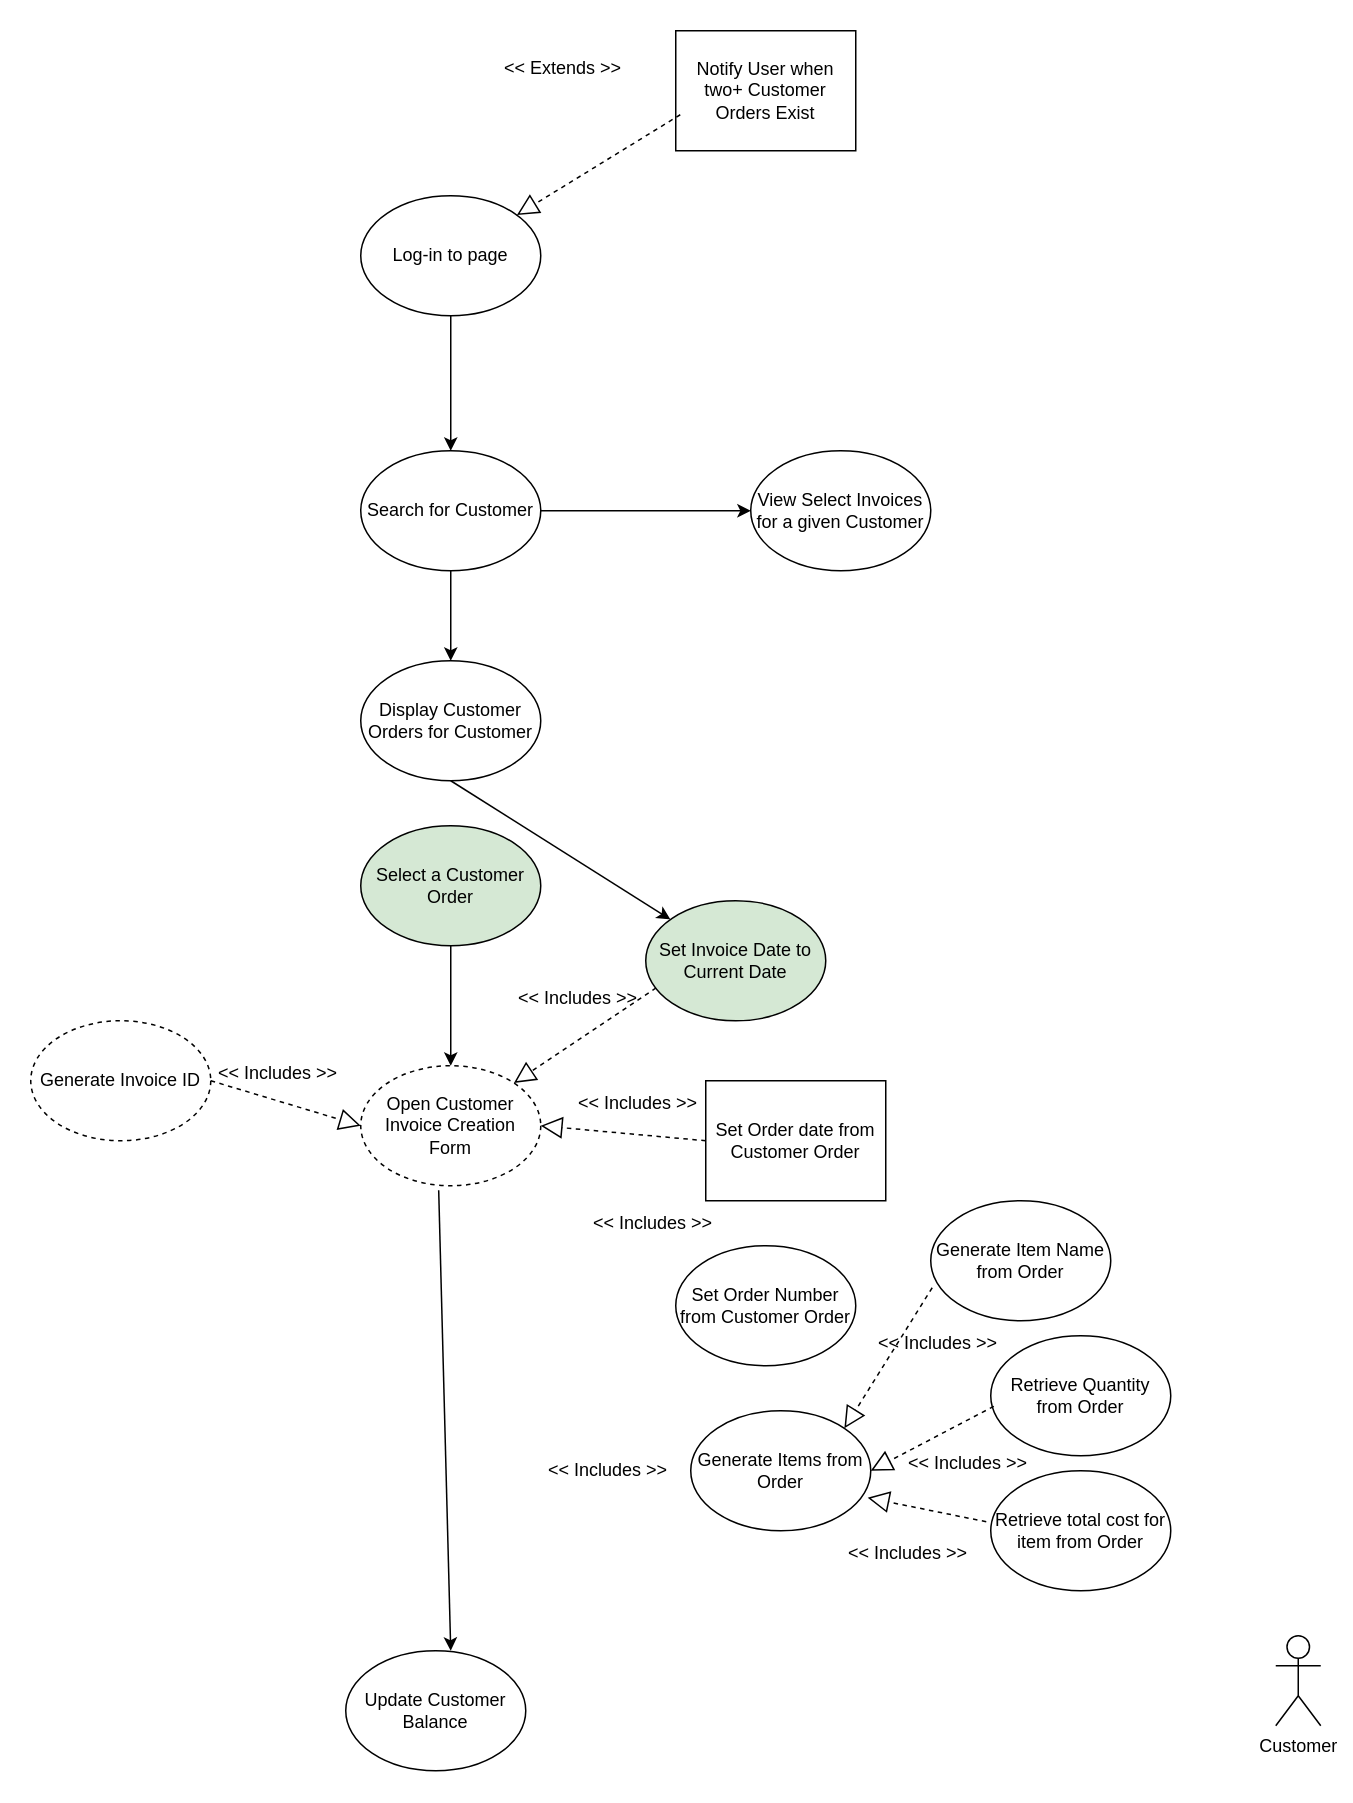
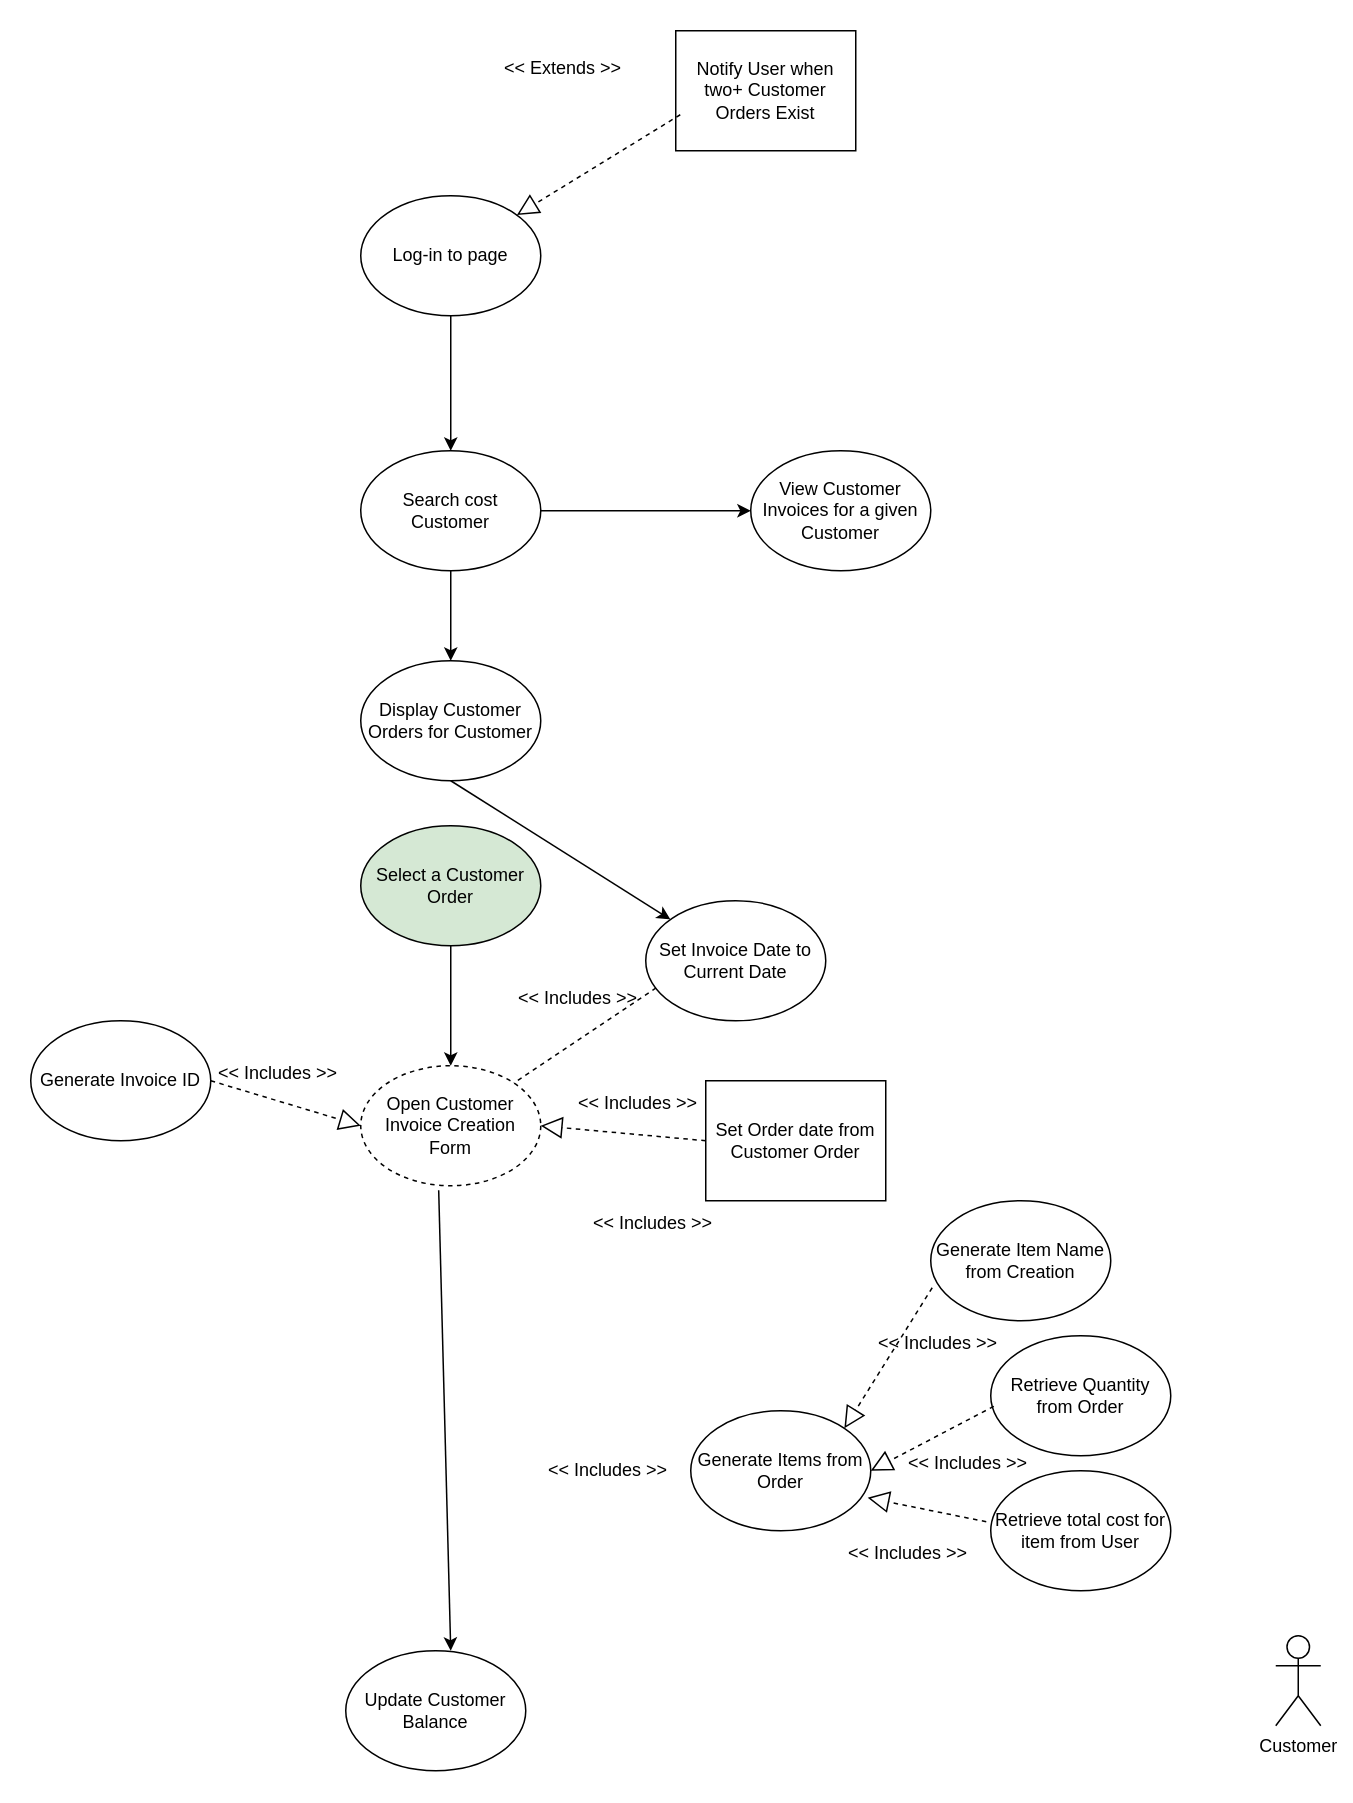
  <mxCell id="0" />
  <mxCell id="1" parent="0" />
  <mxCell id="2" value="Log-in to page" style="ellipse;whiteSpace=wrap;html=1;" vertex="1" parent="1"><mxGeometry x="240" y="130" width="120" height="80" as="geometry" /></mxCell>
  <mxCell id="3" value="" style="endArrow=classic;html=1;rounded=0;exitX=0.5;exitY=1;exitDx=0;exitDy=0;" edge="1" parent="1" source="2"><mxGeometry width="50" height="50" relative="1" as="geometry"><mxPoint x="500" y="370" as="sourcePoint" /><mxPoint x="300" y="300" as="targetPoint" /></mxGeometry></mxCell>
- <mxCell id="4" value="Search for Customer" style="ellipse;whiteSpace=wrap;html=1;" vertex="1" parent="1"><mxGeometry x="240" y="300" width="120" height="80" as="geometry" /></mxCell>
+ <mxCell id="4" value="Search cost Customer" style="ellipse;whiteSpace=wrap;html=1;" vertex="1" parent="1"><mxGeometry x="240" y="300" width="120" height="80" as="geometry" /></mxCell>
  <mxCell id="5" value="Notify User when two+ Customer Orders Exist" style="whiteSpace=wrap;html=1;rounded=0;" vertex="1" parent="1"><mxGeometry x="450" y="20" width="120" height="80" as="geometry" /></mxCell>
  <mxCell id="6" value="" style="endArrow=block;dashed=1;endFill=0;endSize=12;html=1;rounded=0;exitX=0.025;exitY=0.7;exitDx=0;exitDy=0;exitPerimeter=0;" edge="1" parent="1" source="5" target="2"><mxGeometry width="160" relative="1" as="geometry"><mxPoint x="440" y="240" as="sourcePoint" /><mxPoint x="600" y="240" as="targetPoint" /></mxGeometry></mxCell>
  <mxCell id="7" value="&amp;lt;&amp;lt; Extends &amp;gt;&amp;gt;" style="text;html=1;strokeColor=none;fillColor=none;align=center;verticalAlign=middle;whiteSpace=wrap;rounded=0;" vertex="1" parent="1"><mxGeometry x="330" y="30" width="90" height="30" as="geometry" /></mxCell>
  <mxCell id="8" value="Display Customer Orders for Customer" style="ellipse;whiteSpace=wrap;html=1;" vertex="1" parent="1"><mxGeometry x="240" y="440" width="120" height="80" as="geometry" /></mxCell>
  <mxCell id="9" value="" style="endArrow=classic;html=1;rounded=0;exitX=0.5;exitY=1;exitDx=0;exitDy=0;entryX=0.5;entryY=0;entryDx=0;entryDy=0;" edge="1" parent="1" source="4" target="8"><mxGeometry width="50" height="50" relative="1" as="geometry"><mxPoint x="500" y="440" as="sourcePoint" /><mxPoint x="550" y="390" as="targetPoint" /></mxGeometry></mxCell>
  <mxCell id="10" value="Select a Customer Order" style="ellipse;whiteSpace=wrap;html=1;fillColor=#d5e8d4;" vertex="1" parent="1"><mxGeometry x="240" y="550" width="120" height="80" as="geometry" /></mxCell>
  <mxCell id="11" value="" style="endArrow=classic;html=1;rounded=0;exitX=0.5;exitY=1;exitDx=0;exitDy=0;" edge="1" parent="1" source="8" target="14"><mxGeometry width="50" height="50" relative="1" as="geometry"><mxPoint x="500" y="630" as="sourcePoint" /><mxPoint x="550" y="580" as="targetPoint" /></mxGeometry></mxCell>
  <mxCell id="12" value="Open Customer Invoice Creation Form" style="ellipse;whiteSpace=wrap;html=1;dashed=1;" vertex="1" parent="1"><mxGeometry x="240" y="710" width="120" height="80" as="geometry" /></mxCell>
  <mxCell id="13" value="" style="endArrow=classic;html=1;rounded=0;exitX=0.5;exitY=1;exitDx=0;exitDy=0;entryX=0.5;entryY=0;entryDx=0;entryDy=0;" edge="1" parent="1" source="10" target="12"><mxGeometry width="50" height="50" relative="1" as="geometry"><mxPoint x="500" y="620" as="sourcePoint" /><mxPoint x="550" y="570" as="targetPoint" /></mxGeometry></mxCell>
- <mxCell id="14" value="Set Invoice Date to Current Date" style="ellipse;whiteSpace=wrap;html=1;fillColor=#d5e8d4;" vertex="1" parent="1"><mxGeometry x="430" y="600" width="120" height="80" as="geometry" /></mxCell>
- <mxCell id="15" value="" style="endArrow=block;dashed=1;endFill=0;endSize=12;html=1;rounded=0;exitX=0.058;exitY=0.725;exitDx=0;exitDy=0;exitPerimeter=0;" edge="1" parent="1" source="14" target="12"><mxGeometry width="160" relative="1" as="geometry"><mxPoint x="440" y="680" as="sourcePoint" /><mxPoint x="600" y="680" as="targetPoint" /></mxGeometry></mxCell>
+ <mxCell id="14" value="Set Invoice Date to Current Date" style="ellipse;whiteSpace=wrap;html=1;" vertex="1" parent="1"><mxGeometry x="430" y="600" width="120" height="80" as="geometry" /></mxCell>
+ <mxCell id="15" value="" style="endArrow=none;dashed=1;endFill=0;endSize=12;html=1;rounded=0;exitX=0.058;exitY=0.725;exitDx=0;exitDy=0;exitPerimeter=0;" edge="1" parent="1" source="14" target="12"><mxGeometry width="160" relative="1" as="geometry"><mxPoint x="440" y="680" as="sourcePoint" /><mxPoint x="600" y="680" as="targetPoint" /></mxGeometry></mxCell>
  <mxCell id="16" value="&amp;lt;&amp;lt; Includes &amp;gt;&amp;gt;" style="text;html=1;strokeColor=none;fillColor=none;align=center;verticalAlign=middle;whiteSpace=wrap;rounded=0;" vertex="1" parent="1"><mxGeometry x="600" y="960" width="90" height="30" as="geometry" /></mxCell>
  <mxCell id="17" value="Set Order date from Customer Order" style="whiteSpace=wrap;html=1;rounded=0;" vertex="1" parent="1"><mxGeometry x="470" y="720" width="120" height="80" as="geometry" /></mxCell>
  <mxCell id="18" value="" style="endArrow=block;dashed=1;endFill=0;endSize=12;html=1;rounded=0;exitX=0;exitY=0.5;exitDx=0;exitDy=0;entryX=1;entryY=0.5;entryDx=0;entryDy=0;" edge="1" parent="1" source="17" target="12"><mxGeometry width="160" relative="1" as="geometry"><mxPoint x="440" y="750" as="sourcePoint" /><mxPoint x="600" y="750" as="targetPoint" /></mxGeometry></mxCell>
  <mxCell id="19" value="&amp;lt;&amp;lt; Includes &amp;gt;&amp;gt;" style="text;html=1;strokeColor=none;fillColor=none;align=center;verticalAlign=middle;whiteSpace=wrap;rounded=0;" vertex="1" parent="1"><mxGeometry x="380" y="720" width="90" height="30" as="geometry" /></mxCell>
- <mxCell id="20" value="Set Order Number from Customer Order" style="ellipse;whiteSpace=wrap;html=1;" vertex="1" parent="1"><mxGeometry x="450" y="830" width="120" height="80" as="geometry" /></mxCell>
  <mxCell id="21" value="&amp;lt;&amp;lt; Includes &amp;gt;&amp;gt;" style="text;html=1;strokeColor=none;fillColor=none;align=center;verticalAlign=middle;whiteSpace=wrap;rounded=0;" vertex="1" parent="1"><mxGeometry x="390" y="800" width="90" height="30" as="geometry" /></mxCell>
  <mxCell id="22" value="Generate Items from Order" style="ellipse;whiteSpace=wrap;html=1;" vertex="1" parent="1"><mxGeometry x="460" y="940" width="120" height="80" as="geometry" /></mxCell>
  <mxCell id="23" value="&amp;lt;&amp;lt; Includes &amp;gt;&amp;gt;" style="text;html=1;strokeColor=none;fillColor=none;align=center;verticalAlign=middle;whiteSpace=wrap;rounded=0;" vertex="1" parent="1"><mxGeometry x="360" y="965" width="90" height="30" as="geometry" /></mxCell>
- <mxCell id="24" value="Generate Item Name from Order" style="ellipse;whiteSpace=wrap;html=1;" vertex="1" parent="1"><mxGeometry x="620" y="800" width="120" height="80" as="geometry" /></mxCell>
+ <mxCell id="24" value="Generate Item Name from Creation" style="ellipse;whiteSpace=wrap;html=1;" vertex="1" parent="1"><mxGeometry x="620" y="800" width="120" height="80" as="geometry" /></mxCell>
  <mxCell id="25" value="Retrieve Quantity from Order" style="ellipse;whiteSpace=wrap;html=1;" vertex="1" parent="1"><mxGeometry x="660" y="890" width="120" height="80" as="geometry" /></mxCell>
- <mxCell id="26" value="View Select Invoices for a given Customer" style="ellipse;whiteSpace=wrap;html=1;" vertex="1" parent="1"><mxGeometry x="500" y="300" width="120" height="80" as="geometry" /></mxCell>
+ <mxCell id="26" value="View Customer Invoices for a given Customer" style="ellipse;whiteSpace=wrap;html=1;" vertex="1" parent="1"><mxGeometry x="500" y="300" width="120" height="80" as="geometry" /></mxCell>
  <mxCell id="27" value="" style="endArrow=classic;html=1;rounded=0;exitX=1;exitY=0.5;exitDx=0;exitDy=0;entryX=0;entryY=0.5;entryDx=0;entryDy=0;" edge="1" parent="1" source="4" target="26"><mxGeometry width="50" height="50" relative="1" as="geometry"><mxPoint x="500" y="240" as="sourcePoint" /><mxPoint x="550" y="190" as="targetPoint" /></mxGeometry></mxCell>
- <mxCell id="28" value="Retrieve total cost for item from Order" style="ellipse;whiteSpace=wrap;html=1;" vertex="1" parent="1"><mxGeometry x="660" y="980" width="120" height="80" as="geometry" /></mxCell>
+ <mxCell id="28" value="Retrieve total cost for item from User" style="ellipse;whiteSpace=wrap;html=1;" vertex="1" parent="1"><mxGeometry x="660" y="980" width="120" height="80" as="geometry" /></mxCell>
  <mxCell id="29" value="" style="endArrow=block;dashed=1;endFill=0;endSize=12;html=1;rounded=0;exitX=-0.025;exitY=0.425;exitDx=0;exitDy=0;exitPerimeter=0;entryX=0.983;entryY=0.725;entryDx=0;entryDy=0;entryPerimeter=0;" edge="1" parent="1" source="28" target="22"><mxGeometry width="160" relative="1" as="geometry"><mxPoint x="550" y="1080" as="sourcePoint" /><mxPoint x="710" y="1080" as="targetPoint" /></mxGeometry></mxCell>
  <mxCell id="30" value="" style="endArrow=block;dashed=1;endFill=0;endSize=12;html=1;rounded=0;exitX=0.017;exitY=0.588;exitDx=0;exitDy=0;exitPerimeter=0;entryX=1;entryY=0.5;entryDx=0;entryDy=0;" edge="1" parent="1" source="25" target="22"><mxGeometry width="160" relative="1" as="geometry"><mxPoint x="790" y="860" as="sourcePoint" /><mxPoint x="950" y="860" as="targetPoint" /></mxGeometry></mxCell>
  <mxCell id="31" value="" style="endArrow=block;dashed=1;endFill=0;endSize=12;html=1;rounded=0;exitX=0.008;exitY=0.725;exitDx=0;exitDy=0;exitPerimeter=0;entryX=1;entryY=0;entryDx=0;entryDy=0;" edge="1" parent="1" source="24" target="22"><mxGeometry width="160" relative="1" as="geometry"><mxPoint x="710" y="730" as="sourcePoint" /><mxPoint x="870" y="730" as="targetPoint" /></mxGeometry></mxCell>
  <mxCell id="32" value="&amp;lt;&amp;lt; Includes &amp;gt;&amp;gt;" style="text;html=1;strokeColor=none;fillColor=none;align=center;verticalAlign=middle;whiteSpace=wrap;rounded=0;" vertex="1" parent="1"><mxGeometry x="340" y="650" width="90" height="30" as="geometry" /></mxCell>
  <mxCell id="33" value="&amp;lt;&amp;lt; Includes &amp;gt;&amp;gt;" style="text;html=1;strokeColor=none;fillColor=none;align=center;verticalAlign=middle;whiteSpace=wrap;rounded=0;" vertex="1" parent="1"><mxGeometry x="560" y="1020" width="90" height="30" as="geometry" /></mxCell>
  <mxCell id="34" value="&amp;lt;&amp;lt; Includes &amp;gt;&amp;gt;" style="text;html=1;strokeColor=none;fillColor=none;align=center;verticalAlign=middle;whiteSpace=wrap;rounded=0;" vertex="1" parent="1"><mxGeometry x="580" y="880" width="90" height="30" as="geometry" /></mxCell>
- <mxCell id="35" value="Generate Invoice ID" style="ellipse;whiteSpace=wrap;html=1;dashed=1;" vertex="1" parent="1"><mxGeometry x="20" y="680" width="120" height="80" as="geometry" /></mxCell>
+ <mxCell id="35" value="Generate Invoice ID" style="ellipse;whiteSpace=wrap;html=1;" vertex="1" parent="1"><mxGeometry x="20" y="680" width="120" height="80" as="geometry" /></mxCell>
  <mxCell id="36" value="" style="endArrow=block;dashed=1;endFill=0;endSize=12;html=1;rounded=0;exitX=1;exitY=0.5;exitDx=0;exitDy=0;entryX=0;entryY=0.5;entryDx=0;entryDy=0;" edge="1" parent="1" source="35" target="12"><mxGeometry width="160" relative="1" as="geometry"><mxPoint x="440" y="900" as="sourcePoint" /><mxPoint x="600" y="900" as="targetPoint" /></mxGeometry></mxCell>
  <mxCell id="37" value="&amp;lt;&amp;lt; Includes &amp;gt;&amp;gt;" style="text;html=1;strokeColor=none;fillColor=none;align=center;verticalAlign=middle;whiteSpace=wrap;rounded=0;" vertex="1" parent="1"><mxGeometry x="140" y="700" width="90" height="30" as="geometry" /></mxCell>
  <mxCell id="38" value="" style="endArrow=classic;html=1;rounded=0;exitX=0.433;exitY=1.038;exitDx=0;exitDy=0;exitPerimeter=0;" edge="1" parent="1" source="12"><mxGeometry width="50" height="50" relative="1" as="geometry"><mxPoint x="500" y="1130" as="sourcePoint" /><mxPoint x="300" y="1100" as="targetPoint" /></mxGeometry></mxCell>
  <mxCell id="39" value="Update Customer Balance" style="ellipse;whiteSpace=wrap;html=1;" vertex="1" parent="1"><mxGeometry x="230" y="1100" width="120" height="80" as="geometry" /></mxCell>
  <mxCell id="40" value="Customer" style="shape=umlActor;verticalLabelPosition=bottom;verticalAlign=top;html=1;outlineConnect=0;" vertex="1" parent="1"><mxGeometry x="850" y="1090" width="30" height="60" as="geometry" /></mxCell>
